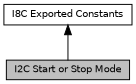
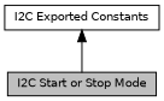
  digraph {
    rankdir=TB
    node [color=black fontname=Helvetica fontsize=10 shape=record style=filled]
    n1 [fillcolor=grey75 fontcolor=black height=0.2 label="I2C Start or Stop Mode" width=0.4]
-   n2 [fillcolor=white height=0.2 label="I8C Exported Constants" width=0.4]
+   n2 [fillcolor=white height=0.2 label="I2C Exported Constants" width=0.4]
    n2 -> n1 [dir=back fontname=Helvetica fontsize=10 labelfontname=Helvetica labelfontsize=10 shape=plaintext style=solid]
  }
